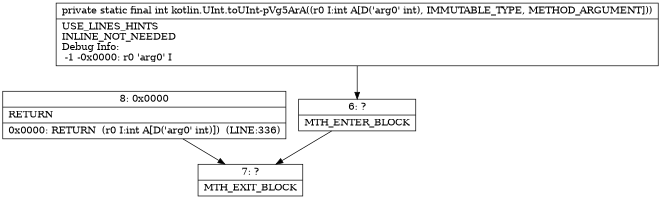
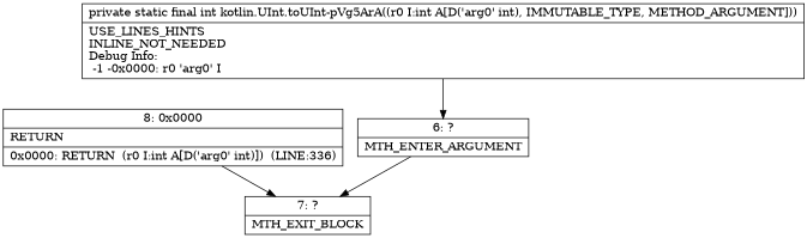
  digraph {
    node [shape=record]
-   n1 [label="{6\:\ ?|MTH_ENTER_BLOCK\l}"]
+   n1 [label="{6\:\ ?|MTH_ENTER_ARGUMENT\l}"]
    n2 [label="{7\:\ ?|MTH_EXIT_BLOCK\l}"]
    n3 [label="{8\:\ 0x0000|RETURN\l|0x0000: RETURN  (r0 I:int A[D('arg0' int)])  (LINE:336)\l}"]
    n4 [label="{private static final int kotlin.UInt.toUInt\-pVg5ArA((r0 I:int A[D('arg0' int), IMMUTABLE_TYPE, METHOD_ARGUMENT]))  | USE_LINES_HINTS\lINLINE_NOT_NEEDED\lDebug Info:\l  \-1 \-0x0000: r0 'arg0' I\l}"]
    n1 -> n2
    n3 -> n2
    n4 -> n1
  }
